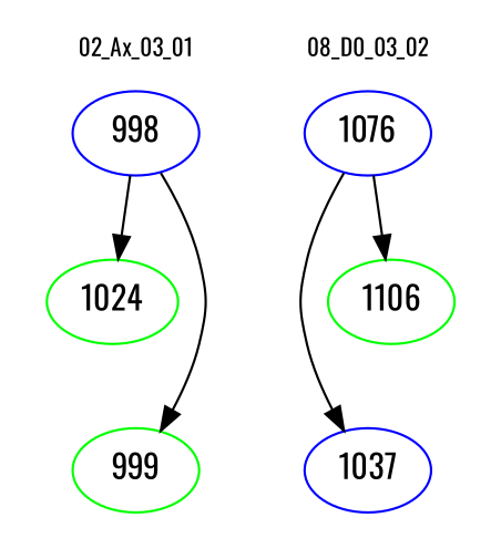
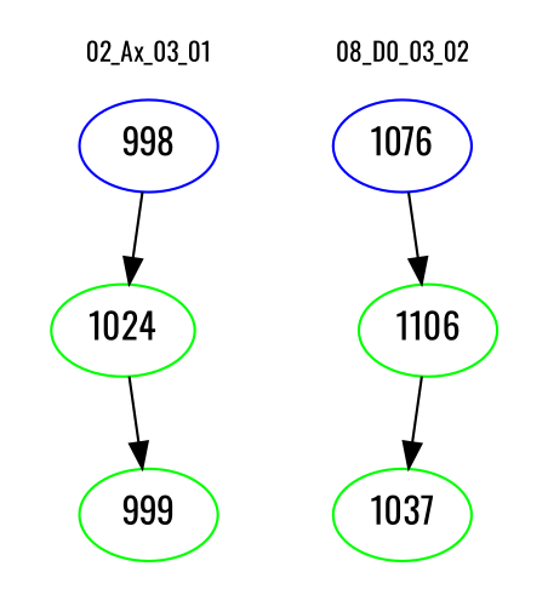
  digraph {
    fontname=Oswald
    node [color=green fontname=Oswald]
    edge [color=black fontname=Oswald]
    n1 [color=blue label=998]
    n2 [label=1024]
    n3 [label=999]
    n4 [color=blue label=1076]
-   n5 [color=blue label=1037]
+   n5 [label=1037]
    n6 [label=1106]
    subgraph cluster_1 {
      color=white
      fontsize=10
      label="02_Ax_03_01"
      n1
      n2
      n3
    }
    subgraph cluster_2 {
      color=white
      fontsize=10
      label="08_D0_03_02"
      n4
      n5
      n6
    }
    n1 -> n2
-   n1 -> n3
-   n4 -> n5
+   n2 -> n3
+   n6 -> n5
    n4 -> n6
  }
